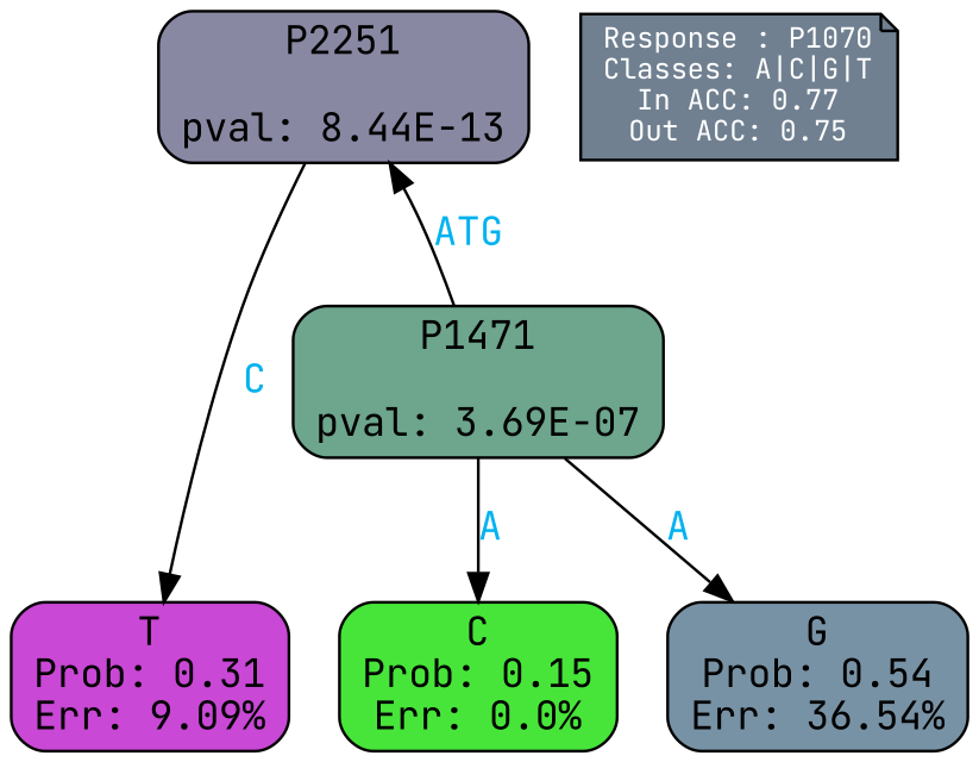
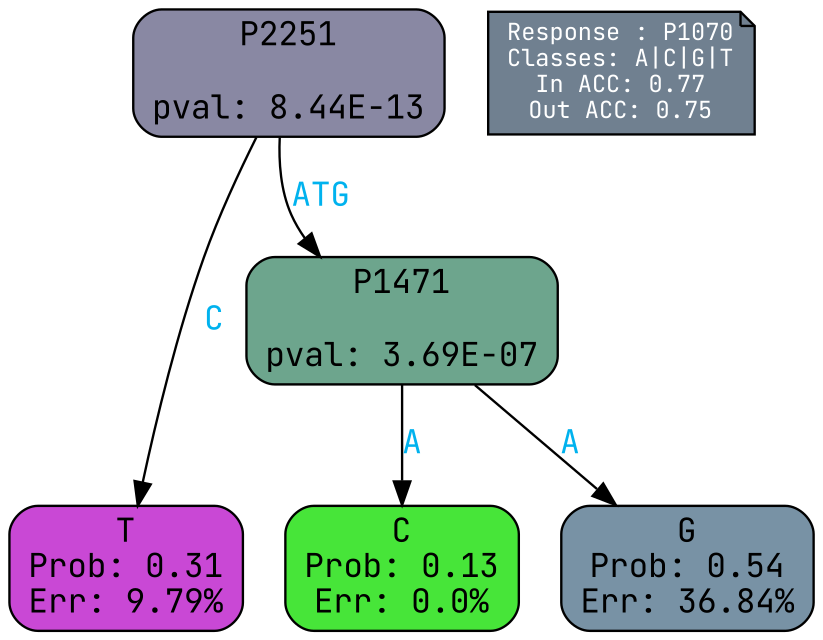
  digraph {
    fontname="JetBrains Mono"
    ranksep=equally
    splines=polylines
    node [color=black fontname="JetBrains Mono" shape=box style="filled, rounded"]
    edge [fontcolor=deepskyblue2 fontname="JetBrains Mono"]
-   n1 [fillcolor="#47e539" label="C\nProb: 0.15\nErr: 0.0%"]
-   n2 [fillcolor="#7892a5" label="G\nProb: 0.54\nErr: 36.54%"]
-   n3 [fillcolor="#c948d5" label="T\nProb: 0.31\nErr: 9.09%"]
+   n1 [fillcolor="#47e539" label="C\nProb: 0.13\nErr: 0.0%"]
+   n2 [fillcolor="#7892a5" label="G\nProb: 0.54\nErr: 36.84%"]
+   n3 [fillcolor="#c948d5" label="T\nProb: 0.31\nErr: 9.79%"]
    n4 [align=left fillcolor=slategray fontcolor=white fontsize=10 label="Response : P1070\nClasses: A|C|G|T\nIn ACC: 0.77\nOut ACC: 0.75\n" shape=note style=filled]
    n5 [fillcolor="#8988a3" label="P2251\n\npval: 8.44E-13"]
    n6 [fillcolor="#6da58d" label="P1471\n\npval: 3.69E-07"]
    subgraph sub_1 {
      rank=same
      n1
      n2
      n3
    }
    subgraph sub_2 {
      rank=same
      n4
      n5
    }
    n5 -> n3 [label=C]
-   n6 -> n5 [label=ATG]
+   n5 -> n6 [label=ATG]
    n6 -> n1 [label=A]
    n6 -> n2 [label=A]
  }
